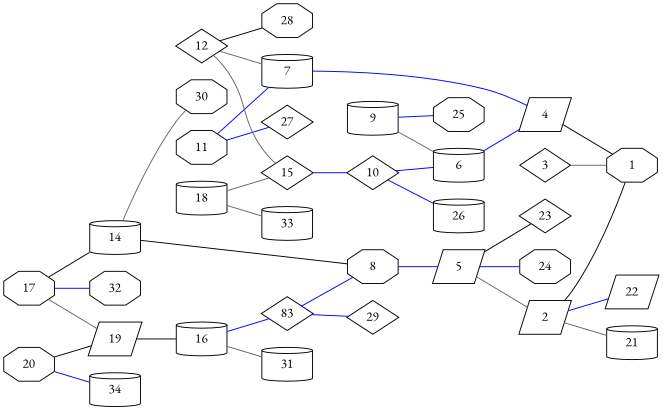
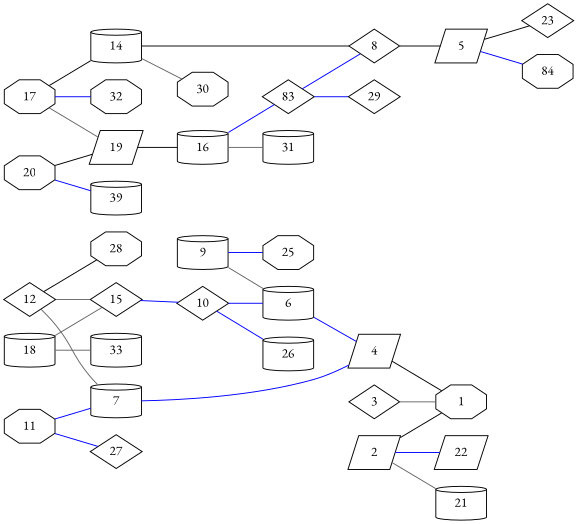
  graph {
    fontname="EB Garamond"
    rankdir=LR
    node [chem=C fontname="EB Garamond" shape=cylinder]
    edge [color=blue fontname="EB Garamond" valence=1]
    1 [shape=octagon]
    2 [shape=parallelogram]
    21 [chem=H]
    22 [chem=H shape=parallelogram]
    3 [chem=O shape=diamond]
    4 [shape=parallelogram]
    5 [shape=parallelogram]
    23 [chem=H shape=diamond]
-   24 [chem=H shape=octagon]
+   24 [chem=H shape=octagon label=84]
    6
    7
-   8 [shape=octagon]
+   8 [shape=diamond]
    9 [chem=O]
    25 [chem=H shape=octagon]
    10 [shape=diamond]
    26 [chem=H]
    11 [chem=O shape=octagon]
    27 [chem=H shape=diamond]
    12 [shape=diamond]
    15 [shape=diamond]
    28 [chem=H shape=octagon]
    n22 [label=83 shape=diamond]
    29 [chem=H shape=diamond]
    14
    30 [chem=H shape=octagon]
    16
    31 [chem=H]
    17 [shape=octagon]
    19 [shape=parallelogram]
    32 [chem=H shape=octagon]
    18 [chem=O]
    33 [chem=H]
    20 [chem=O shape=octagon]
-   34 [chem=H]
+   34 [chem=H label=39]
    2 -- 1 [color=black]
    2 -- 21 [color=gray40]
    2 -- 22
    3 -- 1 [color=gray40 valence=2]
    4 -- 1 [color=black]
-   5 -- 2 [color=gray40]
    5 -- 23 [color=black]
    5 -- 24
    6 -- 4 [valence=2]
    7 -- 4
-   8 -- 5
+   8 -- 5 [color=black]
    9 -- 6 [color=gray40]
    9 -- 25
    10 -- 6
    10 -- 26
    11 -- 7
    11 -- 27
    12 -- 7 [color=gray40 valence=2]
    12 -- 15 [color=gray40]
    12 -- 28 [color=black]
    15 -- 10 [valence=2]
    n22 -- 8 [valence=2]
    n22 -- 29
    14 -- 8 [color=black]
    14 -- 30 [color=gray40]
    16 -- n22
    16 -- 31 [color=gray40]
    17 -- 14 [color=black valence=2]
    17 -- 19 [color=gray40]
    17 -- 32
    19 -- 16 [color=black valence=2]
    18 -- 15 [color=gray40]
    18 -- 33 [color=gray40]
    20 -- 19 [color=black]
    20 -- 34
  }
